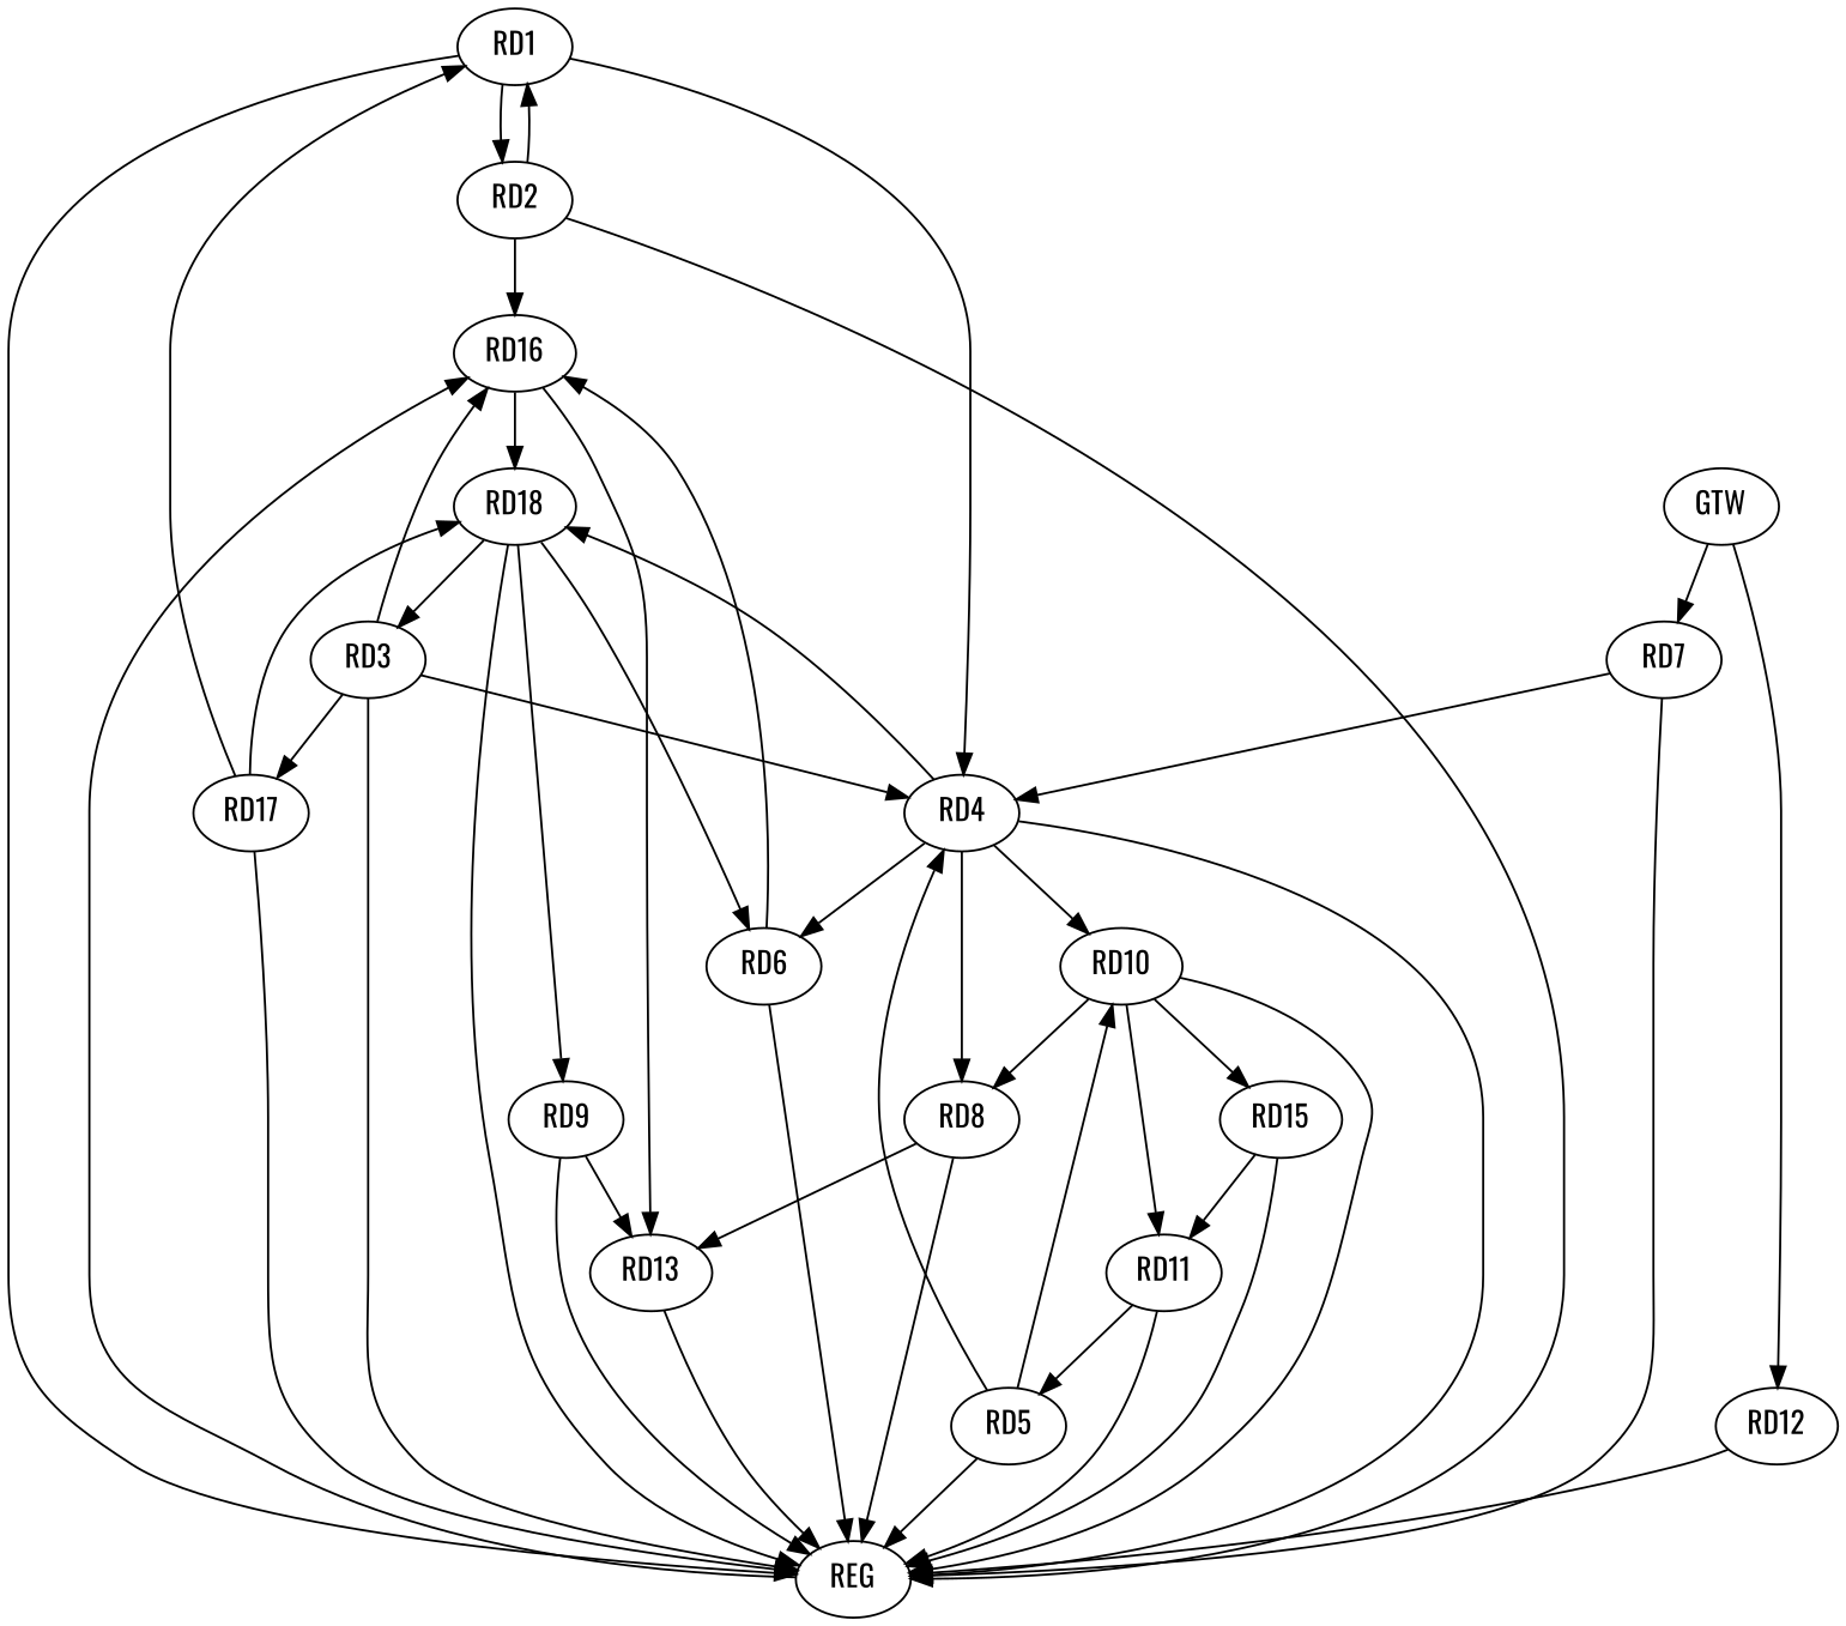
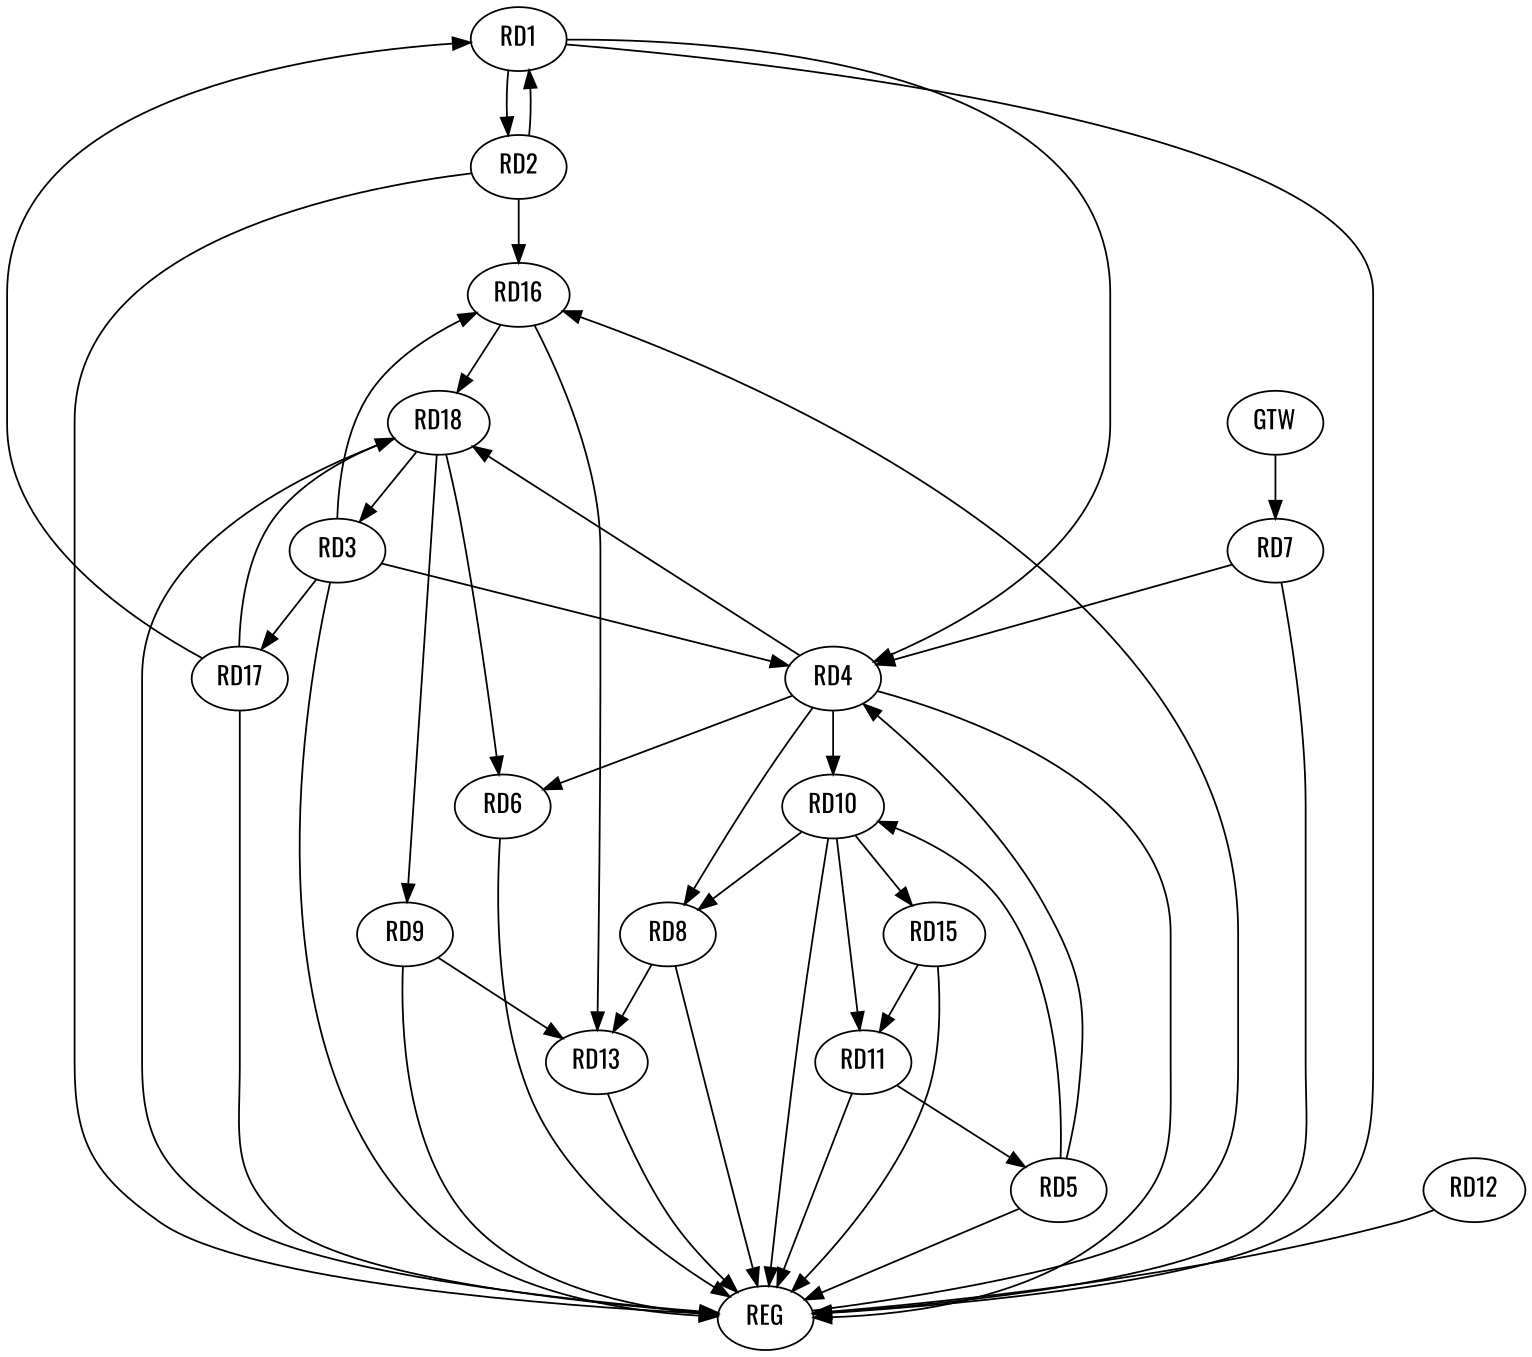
  strict digraph {
    fontname=Oswald
    node [fontname=Oswald]
    edge [fontname=Oswald]
    n1 [label=RD1]
    n2 [label=RD2]
    n3 [label=RD4]
    n4 [label=REG]
    n5 [label=RD16]
    n6 [label=RD6]
    n7 [label=RD8]
    n8 [label=RD10]
    n9 [label=RD18]
    n10 [label=RD13]
    n11 [label=RD3]
    n12 [label=RD17]
    n13 [label=RD11]
    n14 [label=RD15]
    n15 [label=RD9]
    n16 [label=RD5]
    n17 [label=RD7]
    n18 [label=RD12]
    n19 [label=GTW]
    n1 -> n2
    n1 -> n3
    n1 -> n4
    n2 -> n1
    n2 -> n4
    n2 -> n5
    n3 -> n4
    n3 -> n6
    n3 -> n7
    n3 -> n8
    n3 -> n9
    n4 -> n5
    n5 -> n9
    n5 -> n10
    n6 -> n4
-   n6 -> n5
    n7 -> n4
    n7 -> n10
    n8 -> n4
    n8 -> n7
    n8 -> n13
    n8 -> n14
    n9 -> n4
    n9 -> n6
    n9 -> n11
    n9 -> n15
    n10 -> n4
    n11 -> n3
    n11 -> n4
    n11 -> n5
    n11 -> n12
    n12 -> n1
    n12 -> n4
    n12 -> n9
    n13 -> n4
    n13 -> n16
    n14 -> n4
    n14 -> n13
    n15 -> n4
    n15 -> n10
    n16 -> n3
    n16 -> n4
    n16 -> n8
    n17 -> n3
    n17 -> n4
    n18 -> n4
    n19 -> n17
-   n19 -> n18
  }
